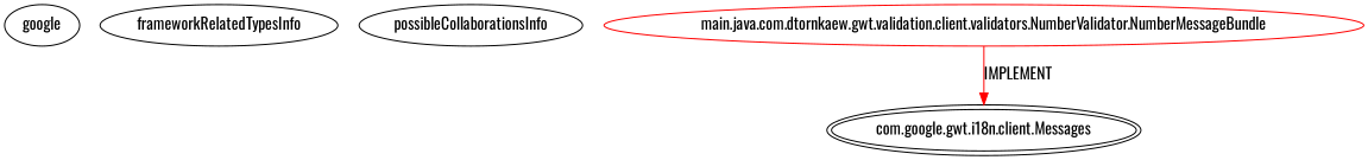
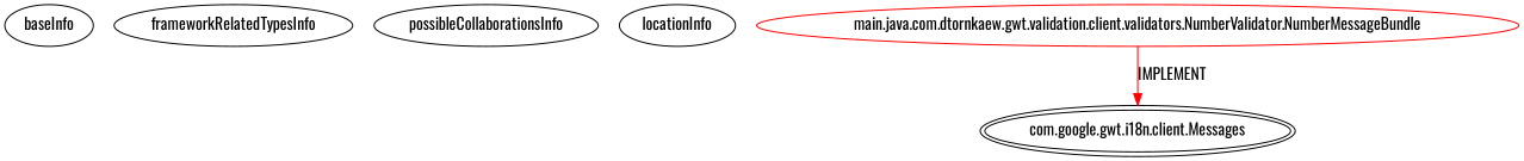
  digraph {
    fontname=Oswald
    node [fontname=Oswald]
-   baseInfo [category=extension_graph graphId=3631 isAnonymous=false possibleRelation=false label=google]
+   baseInfo [category=extension_graph graphId=3631 isAnonymous=false possibleRelation=false]
    frameworkRelatedTypesInfo [0="com.google.gwt.i18n.client.Messages"]
    possibleCollaborationsInfo
+   locationInfo [contextSignature=NumberMessageBundle filePath="/llinder-gwt-lwvl/gwt-lwvl-master/src/main/java/com/dtornkaew/gwt/validation/client/validators/NumberValidator.java" graphId=3631 projectName="llinder-gwt-lwvl"]
    n5 [color=red isFrameworkType=false label="main.java.com.dtornkaew.gwt.validation.client.validators.NumberValidator.NumberMessageBundle" vertexType=ROOT_CLIENT_CLASS_DECLARATION]
    n6 [isFrameworkType=true label="com.google.gwt.i18n.client.Messages" peripheries=2 vertexType=FRAMEWORK_INTERFACE_TYPE]
    n5 -> n6 [color=red label=IMPLEMENT fontname=Oswald]
  }
